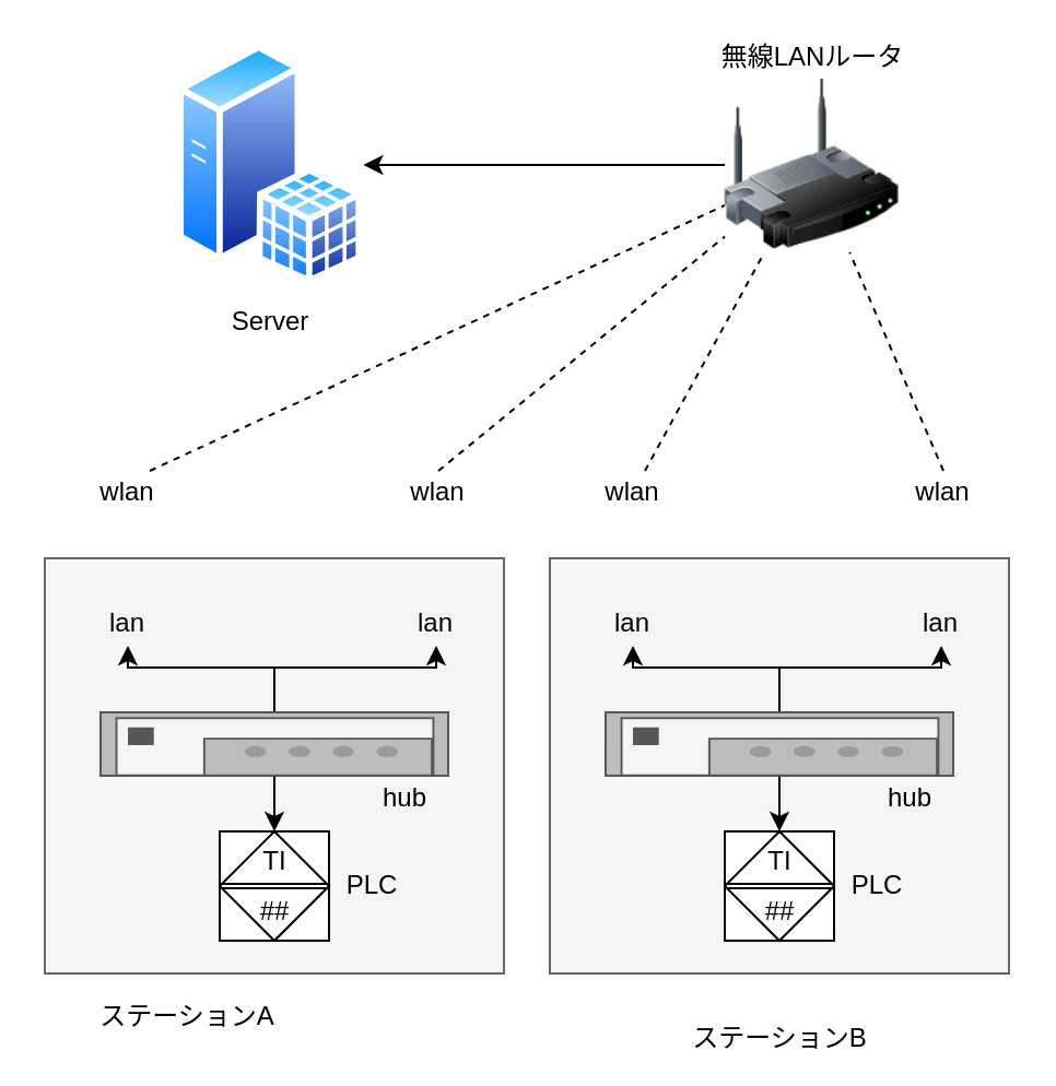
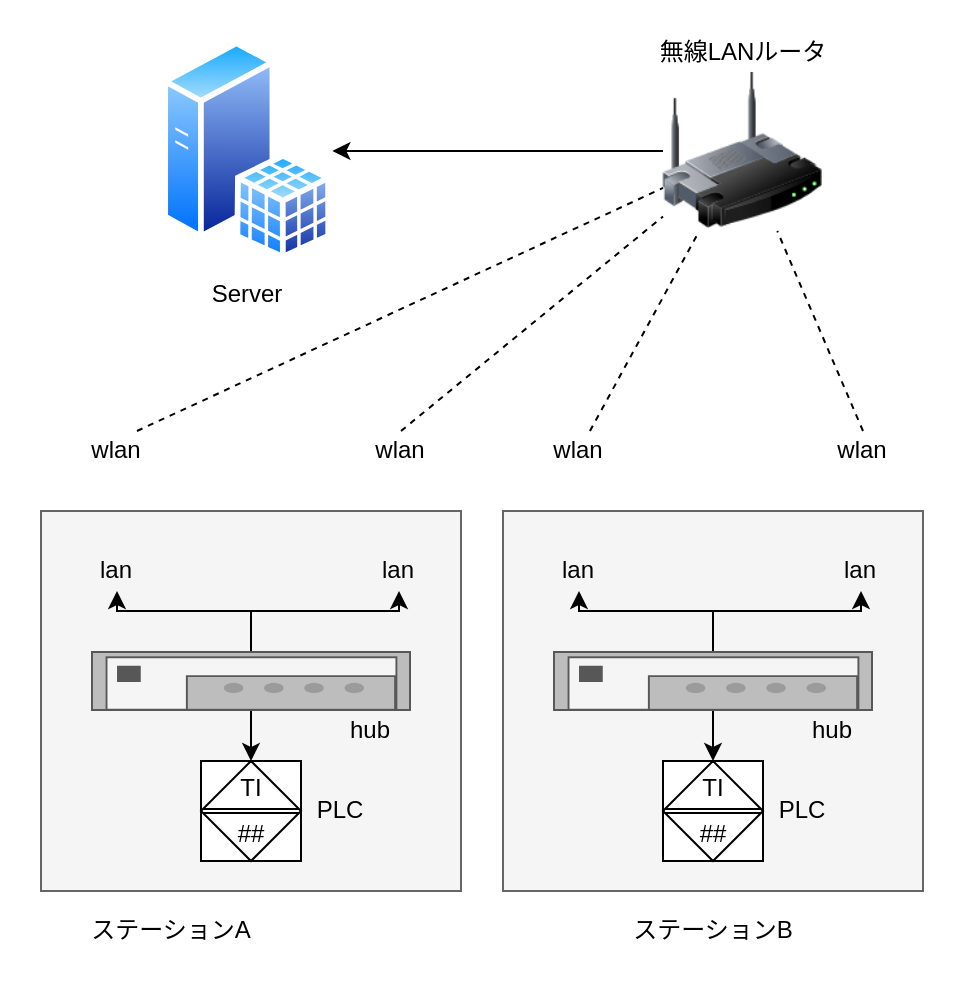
  <mxCell id="0" />
  <mxCell id="1" parent="0" />
  <mxCell id="2" value="" style="rounded=0;whiteSpace=wrap;html=1;fillColor=#f5f5f5;strokeColor=#666666;fontColor=#333333;" vertex="1" parent="1"><mxGeometry x="20" y="255" width="210" height="190" as="geometry" /></mxCell>
  <mxCell id="3" value="" style="shape=image;html=1;verticalAlign=top;verticalLabelPosition=bottom;labelBackgroundColor=#ffffff;imageAspect=0;aspect=fixed;image=https://cdn3.iconfinder.com/data/icons/popular-services-brands-vol-2/512/raspberry-pi-128.png" vertex="1" parent="1"><mxGeometry x="38" y="235" width="42" height="42" as="geometry" /></mxCell>
  <mxCell id="4" value="" style="shape=image;html=1;verticalAlign=top;verticalLabelPosition=bottom;labelBackgroundColor=#ffffff;imageAspect=0;aspect=fixed;image=https://cdn3.iconfinder.com/data/icons/popular-services-brands-vol-2/512/raspberry-pi-128.png" vertex="1" parent="1"><mxGeometry x="180" y="237" width="38" height="38" as="geometry" /></mxCell>
  <mxCell id="5" value="wlan" style="text;html=1;strokeColor=none;fillColor=none;align=center;verticalAlign=middle;whiteSpace=wrap;rounded=0;" vertex="1" parent="1"><mxGeometry x="38" y="215" width="40" height="20" as="geometry" /></mxCell>
  <mxCell id="6" value="wlan" style="text;html=1;strokeColor=none;fillColor=none;align=center;verticalAlign=middle;whiteSpace=wrap;rounded=0;" vertex="1" parent="1"><mxGeometry x="180" y="215" width="40" height="20" as="geometry" /></mxCell>
  <mxCell id="7" value="lan" style="text;html=1;strokeColor=none;fillColor=none;align=center;verticalAlign=middle;whiteSpace=wrap;rounded=0;" vertex="1" parent="1"><mxGeometry x="38" y="275" width="40" height="20" as="geometry" /></mxCell>
  <mxCell id="8" value="lan" style="text;html=1;strokeColor=none;fillColor=none;align=center;verticalAlign=middle;whiteSpace=wrap;rounded=0;" vertex="1" parent="1"><mxGeometry x="179" y="275" width="40" height="20" as="geometry" /></mxCell>
  <mxCell id="9" value="&lt;table cellpadding=&quot;4&quot; cellspacing=&quot;0&quot; border=&quot;0&quot; style=&quot;font-size:1em;width:100%;height:width;&quot;&gt;&lt;tr&gt;&lt;td&gt;TI&lt;/td&gt;&lt;/tr&gt;&lt;tr&gt;&lt;td&gt;##&lt;/td&gt;&lt;/table&gt; " style="html=1;outlineConnect=0;align=center;dashed=0;aspect=fixed;shape=mxgraph.pid2inst.progLogCont;mounting=local" vertex="1" parent="1"><mxGeometry x="100" y="380" width="50" height="50" as="geometry" /></mxCell>
  <mxCell id="10" style="edgeStyle=orthogonalEdgeStyle;rounded=0;orthogonalLoop=1;jettySize=auto;html=1;" edge="1" parent="1" source="13" target="7"><mxGeometry relative="1" as="geometry" /></mxCell>
  <mxCell id="11" style="edgeStyle=orthogonalEdgeStyle;rounded=0;orthogonalLoop=1;jettySize=auto;html=1;" edge="1" parent="1" source="13" target="8"><mxGeometry relative="1" as="geometry" /></mxCell>
  <mxCell id="12" style="edgeStyle=orthogonalEdgeStyle;rounded=0;orthogonalLoop=1;jettySize=auto;html=1;" edge="1" parent="1" source="13" target="9"><mxGeometry relative="1" as="geometry"><Array as="points" /></mxGeometry></mxCell>
  <mxCell id="13" value="" style="strokeColor=#666666;html=1;labelPosition=right;align=left;spacingLeft=15;shadow=0;dashed=0;outlineConnect=0;shape=mxgraph.rack.general.hub;fillColor=#f5f5f5;fontColor=#333333;" vertex="1" parent="1"><mxGeometry x="45" y="325" width="160" height="30" as="geometry" /></mxCell>
  <mxCell id="14" value="hub" style="text;html=1;strokeColor=none;fillColor=none;align=center;verticalAlign=middle;whiteSpace=wrap;rounded=0;" vertex="1" parent="1"><mxGeometry x="165" y="355" width="40" height="20" as="geometry" /></mxCell>
  <mxCell id="15" value="PLC" style="text;html=1;strokeColor=none;fillColor=none;align=center;verticalAlign=middle;whiteSpace=wrap;rounded=0;" vertex="1" parent="1"><mxGeometry x="150" y="395" width="40" height="20" as="geometry" /></mxCell>
  <mxCell id="16" value="ステーションA" style="text;html=1;strokeColor=none;fillColor=none;align=center;verticalAlign=middle;whiteSpace=wrap;rounded=0;" vertex="1" parent="1"><mxGeometry x="42.5" y="455" width="85" height="20" as="geometry" /></mxCell>
  <mxCell id="17" value="" style="rounded=0;whiteSpace=wrap;html=1;fillColor=#f5f5f5;strokeColor=#666666;fontColor=#333333;" vertex="1" parent="1"><mxGeometry x="251" y="255" width="210" height="190" as="geometry" /></mxCell>
  <mxCell id="18" value="" style="shape=image;html=1;verticalAlign=top;verticalLabelPosition=bottom;labelBackgroundColor=#ffffff;imageAspect=0;aspect=fixed;image=https://cdn3.iconfinder.com/data/icons/popular-services-brands-vol-2/512/raspberry-pi-128.png" vertex="1" parent="1"><mxGeometry x="269" y="235" width="42" height="42" as="geometry" /></mxCell>
  <mxCell id="19" value="" style="shape=image;html=1;verticalAlign=top;verticalLabelPosition=bottom;labelBackgroundColor=#ffffff;imageAspect=0;aspect=fixed;image=https://cdn3.iconfinder.com/data/icons/popular-services-brands-vol-2/512/raspberry-pi-128.png" vertex="1" parent="1"><mxGeometry x="411" y="237" width="38" height="38" as="geometry" /></mxCell>
  <mxCell id="20" value="wlan" style="text;html=1;strokeColor=none;fillColor=none;align=center;verticalAlign=middle;whiteSpace=wrap;rounded=0;" vertex="1" parent="1"><mxGeometry x="269" y="215" width="40" height="20" as="geometry" /></mxCell>
  <mxCell id="21" value="wlan" style="text;html=1;strokeColor=none;fillColor=none;align=center;verticalAlign=middle;whiteSpace=wrap;rounded=0;" vertex="1" parent="1"><mxGeometry x="411" y="215" width="40" height="20" as="geometry" /></mxCell>
  <mxCell id="22" value="lan" style="text;html=1;strokeColor=none;fillColor=none;align=center;verticalAlign=middle;whiteSpace=wrap;rounded=0;" vertex="1" parent="1"><mxGeometry x="269" y="275" width="40" height="20" as="geometry" /></mxCell>
  <mxCell id="23" value="lan" style="text;html=1;strokeColor=none;fillColor=none;align=center;verticalAlign=middle;whiteSpace=wrap;rounded=0;" vertex="1" parent="1"><mxGeometry x="410" y="275" width="40" height="20" as="geometry" /></mxCell>
  <mxCell id="24" value="&lt;table cellpadding=&quot;4&quot; cellspacing=&quot;0&quot; border=&quot;0&quot; style=&quot;font-size:1em;width:100%;height:width;&quot;&gt;&lt;tr&gt;&lt;td&gt;TI&lt;/td&gt;&lt;/tr&gt;&lt;tr&gt;&lt;td&gt;##&lt;/td&gt;&lt;/table&gt; " style="html=1;outlineConnect=0;align=center;dashed=0;aspect=fixed;shape=mxgraph.pid2inst.progLogCont;mounting=local" vertex="1" parent="1"><mxGeometry x="331" y="380" width="50" height="50" as="geometry" /></mxCell>
  <mxCell id="25" style="edgeStyle=orthogonalEdgeStyle;rounded=0;orthogonalLoop=1;jettySize=auto;html=1;" edge="1" parent="1" source="28" target="22"><mxGeometry relative="1" as="geometry" /></mxCell>
  <mxCell id="26" style="edgeStyle=orthogonalEdgeStyle;rounded=0;orthogonalLoop=1;jettySize=auto;html=1;" edge="1" parent="1" source="28" target="23"><mxGeometry relative="1" as="geometry" /></mxCell>
  <mxCell id="27" style="edgeStyle=orthogonalEdgeStyle;rounded=0;orthogonalLoop=1;jettySize=auto;html=1;" edge="1" parent="1" source="28" target="24"><mxGeometry relative="1" as="geometry"><Array as="points" /></mxGeometry></mxCell>
  <mxCell id="28" value="" style="strokeColor=#666666;html=1;labelPosition=right;align=left;spacingLeft=15;shadow=0;dashed=0;outlineConnect=0;shape=mxgraph.rack.general.hub;fillColor=#f5f5f5;fontColor=#333333;" vertex="1" parent="1"><mxGeometry x="276" y="325" width="160" height="30" as="geometry" /></mxCell>
  <mxCell id="29" value="hub" style="text;html=1;strokeColor=none;fillColor=none;align=center;verticalAlign=middle;whiteSpace=wrap;rounded=0;" vertex="1" parent="1"><mxGeometry x="396" y="355" width="40" height="20" as="geometry" /></mxCell>
  <mxCell id="30" value="PLC" style="text;html=1;strokeColor=none;fillColor=none;align=center;verticalAlign=middle;whiteSpace=wrap;rounded=0;" vertex="1" parent="1"><mxGeometry x="381" y="395" width="40" height="20" as="geometry" /></mxCell>
- <mxCell id="31" value="ステーションB" style="text;html=1;strokeColor=none;fillColor=none;align=center;verticalAlign=middle;whiteSpace=wrap;rounded=0;" vertex="1" parent="1"><mxGeometry x="313.5" y="465" width="85" height="20" as="geometry" /></mxCell>
+ <mxCell id="31" value="ステーションB" style="text;html=1;strokeColor=none;fillColor=none;align=center;verticalAlign=middle;whiteSpace=wrap;rounded=0;" vertex="1" parent="1"><mxGeometry x="313.5" y="455" width="85" height="20" as="geometry" /></mxCell>
  <mxCell id="32" value="Server" style="aspect=fixed;perimeter=ellipsePerimeter;html=1;align=center;shadow=0;dashed=0;spacingTop=3;image;image=img/lib/active_directory/sql_server.svg;" vertex="1" parent="1"><mxGeometry x="81" y="20" width="84.7" height="110" as="geometry" /></mxCell>
  <mxCell id="33" style="edgeStyle=orthogonalEdgeStyle;rounded=0;orthogonalLoop=1;jettySize=auto;html=1;" edge="1" parent="1" source="34" target="32"><mxGeometry relative="1" as="geometry" /></mxCell>
  <mxCell id="34" value="無線LANルータ" style="image;html=1;image=img/lib/clip_art/networking/Wireless_Router_128x128.png;labelPosition=center;verticalLabelPosition=top;align=center;verticalAlign=bottom;" vertex="1" parent="1"><mxGeometry x="331" y="35" width="80" height="80" as="geometry" /></mxCell>
  <mxCell id="35" value="" style="endArrow=none;dashed=1;html=1;exitX=0.75;exitY=0;exitDx=0;exitDy=0;" edge="1" parent="1" source="5" target="34"><mxGeometry width="50" height="50" relative="1" as="geometry"><mxPoint x="181" y="265" as="sourcePoint" /><mxPoint x="231" y="215" as="targetPoint" /></mxGeometry></mxCell>
  <mxCell id="36" value="" style="endArrow=none;dashed=1;html=1;exitX=0.5;exitY=0;exitDx=0;exitDy=0;" edge="1" parent="1" source="6" target="34"><mxGeometry width="50" height="50" relative="1" as="geometry"><mxPoint x="181" y="265" as="sourcePoint" /><mxPoint x="231" y="215" as="targetPoint" /></mxGeometry></mxCell>
  <mxCell id="37" value="" style="endArrow=none;dashed=1;html=1;" edge="1" parent="1" source="20" target="34"><mxGeometry width="50" height="50" relative="1" as="geometry"><mxPoint x="181" y="265" as="sourcePoint" /><mxPoint x="231" y="215" as="targetPoint" /></mxGeometry></mxCell>
  <mxCell id="38" value="" style="endArrow=none;dashed=1;html=1;exitX=0.5;exitY=0;exitDx=0;exitDy=0;" edge="1" parent="1" source="21" target="34"><mxGeometry width="50" height="50" relative="1" as="geometry"><mxPoint x="181" y="265" as="sourcePoint" /><mxPoint x="231" y="215" as="targetPoint" /></mxGeometry></mxCell>
